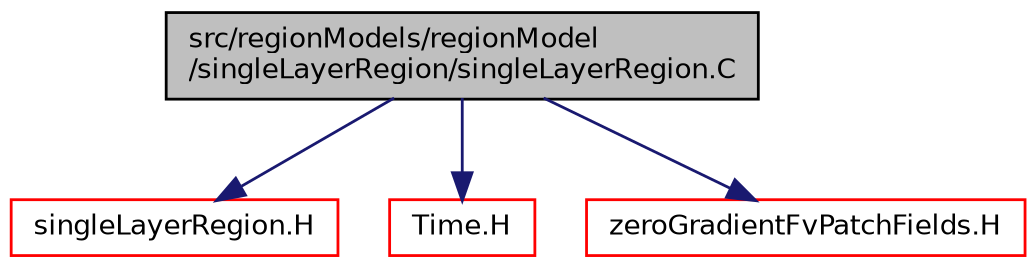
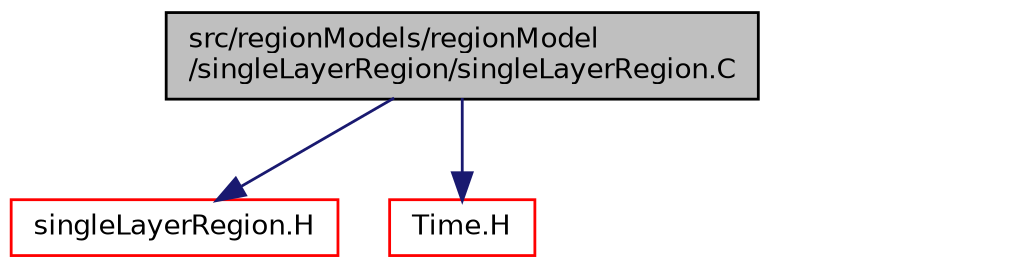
  digraph {
    fontname="DejaVu Sans"
    node [color=red fontname="DejaVu Sans" fontsize=10 shape=record]
    edge [color=midnightblue fontname="DejaVu Sans" fontsize=10 labelfontname=FreeSans labelfontsize=10 style=solid]
    n1 [color=black fillcolor=grey75 fontcolor=black height=0.2 label="src/regionModels/regionModel\l/singleLayerRegion/singleLayerRegion.C" style=filled width=0.4]
    n2 [height=0.2 label="singleLayerRegion.H" width=0.4]
    n3 [height=0.2 label="Time.H" width=0.4]
-   n4 [height=0.2 label="zeroGradientFvPatchFields.H" width=0.4]
    n1 -> n2
    n1 -> n3
-   n1 -> n4
  }
